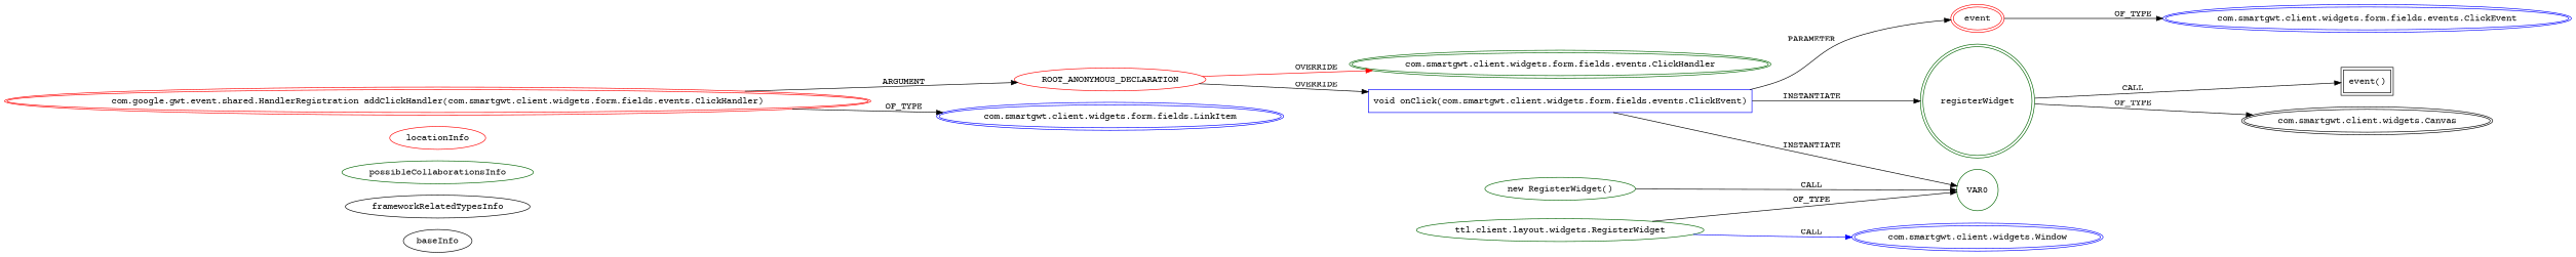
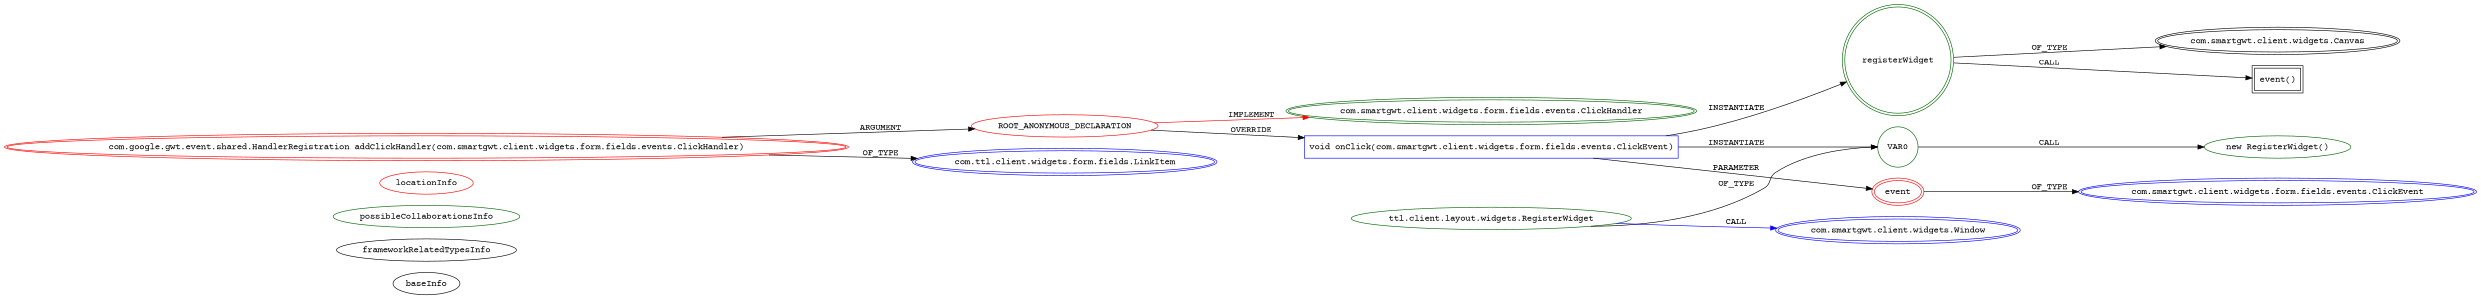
  digraph {
    fontname="Courier Prime"
    rankdir=LR
    node [color=darkgreen fontname="Courier Prime" isFrameworkType=true]
    edge [fontname="Courier Prime"]
    baseInfo [category=extension_graph color=black graphId=361 isAnonymous=true possibleRelation=true isFrameworkType=""]
    frameworkRelatedTypesInfo [0="com.smartgwt.client.widgets.form.fields.events.ClickHandler" color=black isFrameworkType=""]
    possibleCollaborationsInfo [0="361~OVERRIDING_METHOD_DECLARATION-INSTANTIATION-~com.smartgwt.client.widgets.form.fields.events.ClickHandler ~com.smartgwt.client.widgets.Window ~true~false" isFrameworkType=""]
    locationInfo [color=red contextSignature="void LoginWidget()" filePath="/Namrack-TeachToLearn/TeachToLearn-master/TeachToLearn/src/ttl/client/layout/widgets/LoginWidget.java" graphId=361 projectName="Namrack-TeachToLearn" isFrameworkType=""]
    n5 [color=red isFrameworkType=false label=ROOT_ANONYMOUS_DECLARATION vertexType=ROOT_ANONYMOUS_DECLARATION]
    n6 [label="com.smartgwt.client.widgets.form.fields.events.ClickHandler" peripheries=2 vertexType=FRAMEWORK_INTERFACE_TYPE]
    n7 [color=blue isFrameworkType=false label="void onClick(com.smartgwt.client.widgets.form.fields.events.ClickEvent)" shape=box vertexType=OVERRIDING_METHOD_DECLARATION]
    n8 [color=red label=event peripheries=2 vertexType=PARAMETER_DECLARATION]
    n9 [isFrameworkType=false label=VAR0 shape=circle vertexType=VARIABLE_EXPRESION]
    n10 [label=registerWidget peripheries=2 shape=circle vertexType=VARIABLE_EXPRESION]
    n11 [color=red label="com.google.gwt.event.shared.HandlerRegistration addClickHandler(com.smartgwt.client.widgets.form.fields.events.ClickHandler)" peripheries=2 vertexType=OUTSIDE_CALL]
-   n12 [color=blue label="com.smartgwt.client.widgets.form.fields.LinkItem" peripheries=2 vertexType=FRAMEWORK_CLASS_TYPE]
+   n12 [color=blue label="com.ttl.client.widgets.form.fields.LinkItem" peripheries=2 vertexType=FRAMEWORK_CLASS_TYPE]
    n13 [color=blue label="com.smartgwt.client.widgets.form.fields.events.ClickEvent" peripheries=2 vertexType=FRAMEWORK_CLASS_TYPE]
    n14 [isFrameworkType=false label="new RegisterWidget()" vertexType=CONSTRUCTOR_CALL]
    n15 [color=black label="com.smartgwt.client.widgets.Canvas" peripheries=2 vertexType=FRAMEWORK_CLASS_TYPE]
    n16 [color=black label="event()" peripheries=2 shape=box vertexType=INSIDE_CALL]
    n17 [isFrameworkType=false label="ttl.client.layout.widgets.RegisterWidget" vertexType=REFERENCE_CLIENT_CLASS_DECLARATION]
    n18 [color=blue label="com.smartgwt.client.widgets.Window" peripheries=2 vertexType=FRAMEWORK_CLASS_TYPE]
-   n5 -> n6 [color=red label=OVERRIDE]
+   n5 -> n6 [color=red label=IMPLEMENT]
    n5 -> n7 [label=OVERRIDE]
    n7 -> n8 [label=PARAMETER]
    n7 -> n9 [label=INSTANTIATE]
    n7 -> n10 [label=INSTANTIATE]
    n8 -> n13 [label=OF_TYPE]
-   n14 -> n9 [label=CALL]
+   n9 -> n14 [label=CALL]
    n10 -> n15 [label=OF_TYPE]
    n10 -> n16 [label=CALL]
    n11 -> n5 [label=ARGUMENT]
    n11 -> n12 [label=OF_TYPE]
    n17 -> n9 [label=OF_TYPE]
    n17 -> n18 [color=blue label=CALL]
  }
